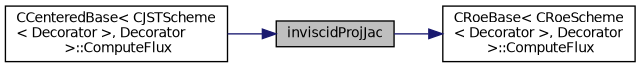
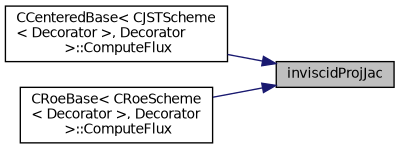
  digraph {
    rankdir=RL
    node [color=black fillcolor=white fontname=Helvetica fontsize=10 shape=record style=filled]
    edge [color=midnightblue dir=back fontname=Helvetica fontsize=10 labelfontname=Helvetica labelfontsize=10 style=solid]
    n1 [fillcolor=grey75 fontcolor=black height=0.2 label=inviscidProjJac width=0.4]
    n2 [height=0.2 label="CCenteredBase\< CJSTScheme\l\< Decorator \>, Decorator\l \>::ComputeFlux" width=0.4]
    n3 [height=0.2 label="CRoeBase\< CRoeScheme\l\< Decorator \>, Decorator\l \>::ComputeFlux" width=0.4]
    n1 -> n2
-   n3 -> n1
+   n1 -> n3
  }
